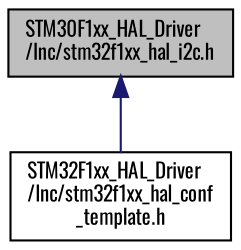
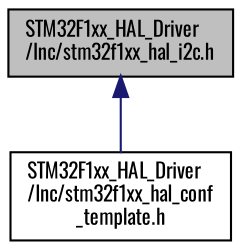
  digraph {
    fontname=Oswald
    node [color=black fontname=Oswald fontsize=10 shape=record style=filled]
-   n1 [fillcolor=grey75 fontcolor=black height=0.2 label="STM30F1xx_HAL_Driver\l/Inc/stm32f1xx_hal_i2c.h" width=0.4]
+   n1 [fillcolor=grey75 fontcolor=black height=0.2 label="STM32F1xx_HAL_Driver\l/Inc/stm32f1xx_hal_i2c.h" width=0.4]
    n2 [fillcolor=white height=0.2 label="STM32F1xx_HAL_Driver\l/Inc/stm32f1xx_hal_conf\l_template.h" width=0.4]
    n1 -> n2 [color=midnightblue dir=back fontname=Oswald fontsize=10 labelfontname=Helvetica labelfontsize=10 style=solid]
  }
